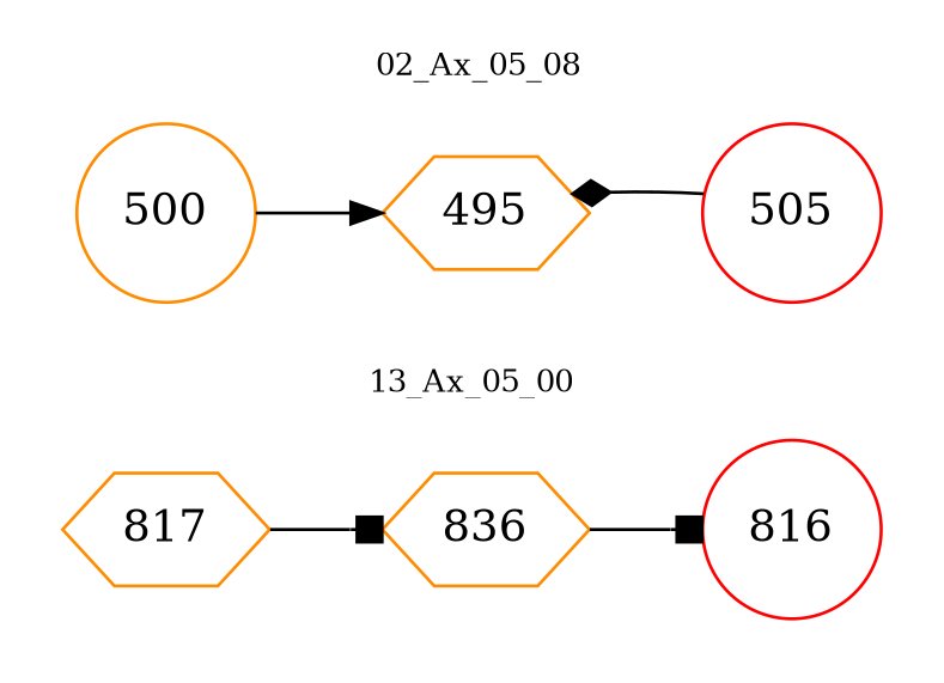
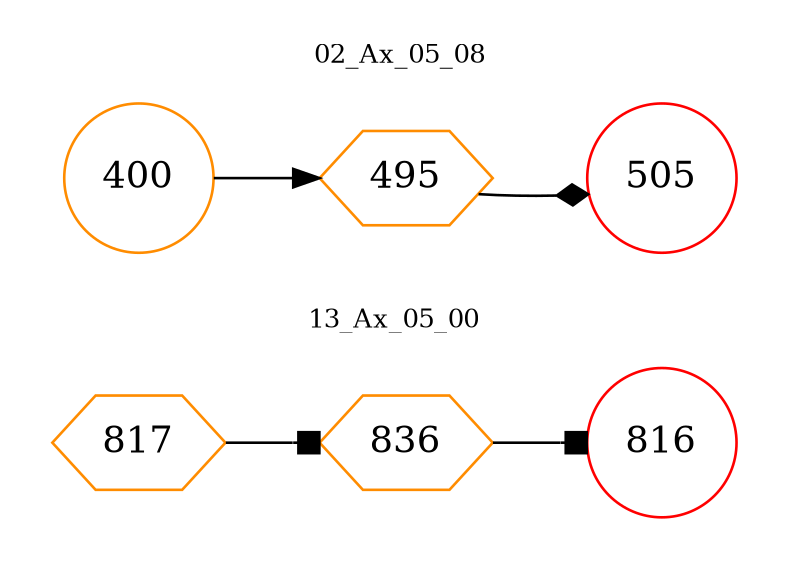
  digraph {
    rankdir=LR
    node [color=darkorange shape=hexagon]
    edge [arrowhead=box color=black]
    n1 [label=817]
    n2 [label=836]
    n3 [color=red label=816 shape=circle]
-   n4 [label=500 shape=circle]
+   n4 [label=400 shape=circle]
    n5 [label=495]
    n6 [color=red label=505 shape=circle]
    subgraph cluster_1 {
      color=white
      fontsize=10
      label="13_Ax_05_00"
      n1
      n2
      n3
    }
    subgraph cluster_2 {
      color=white
      fontsize=10
      label="02_Ax_05_08"
      n4
      n5
      n6
    }
    n1 -> n2
    n2 -> n3
    n4 -> n5 [arrowhead=normal]
-   n6 -> n5 [arrowhead=diamond]
+   n5 -> n6 [arrowhead=diamond]
  }
